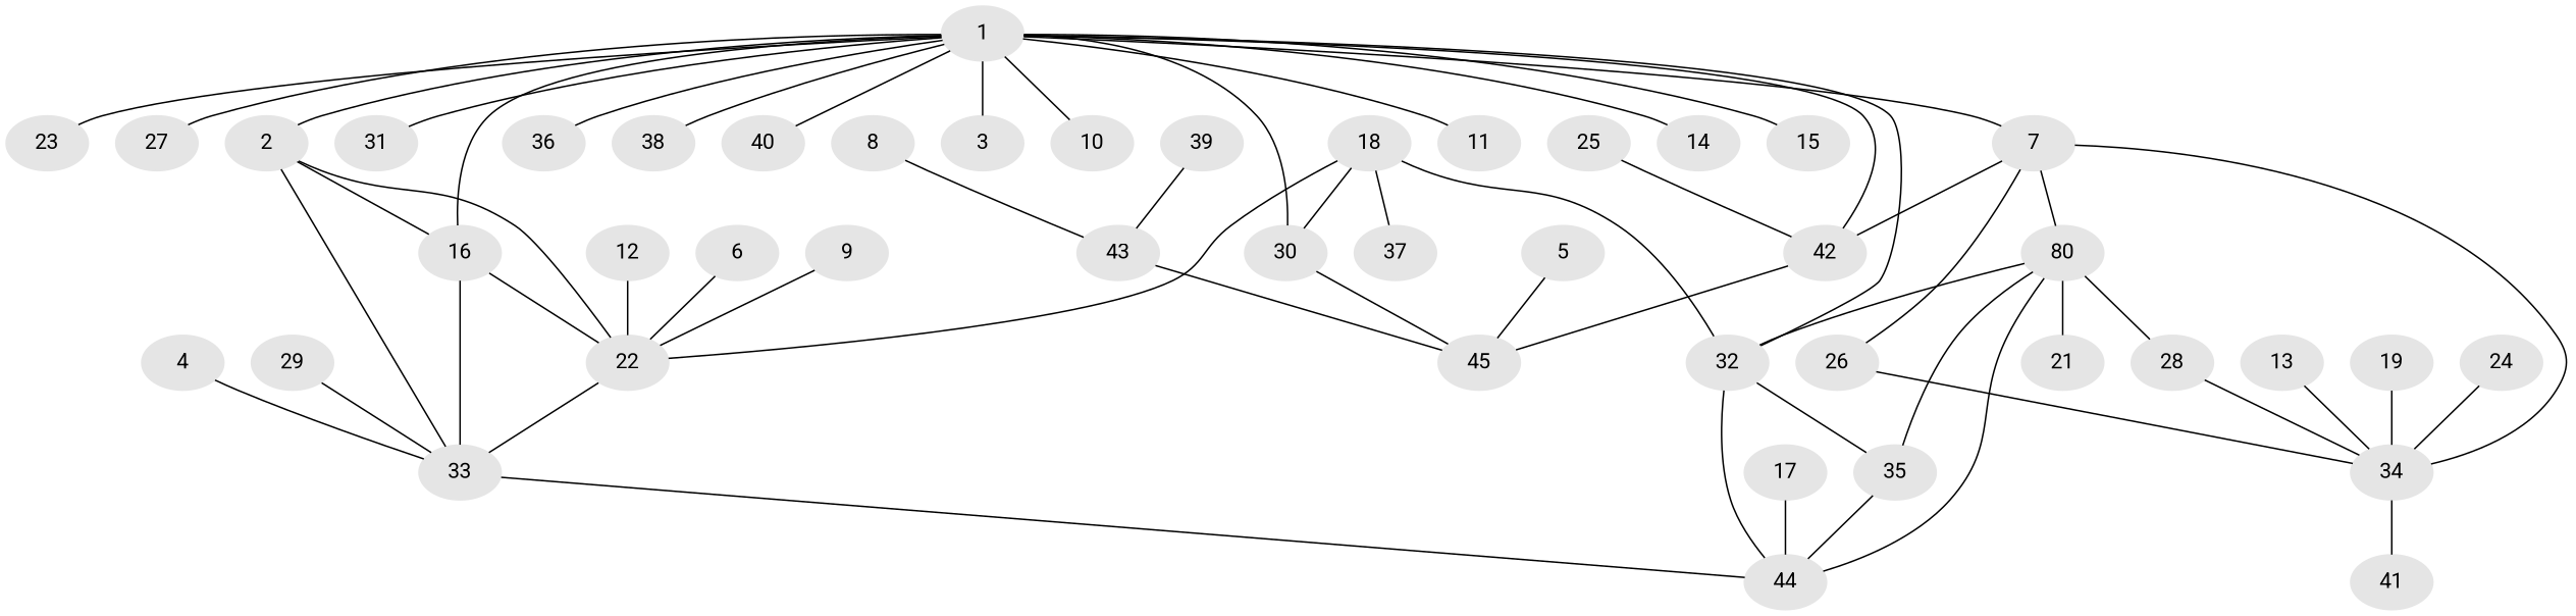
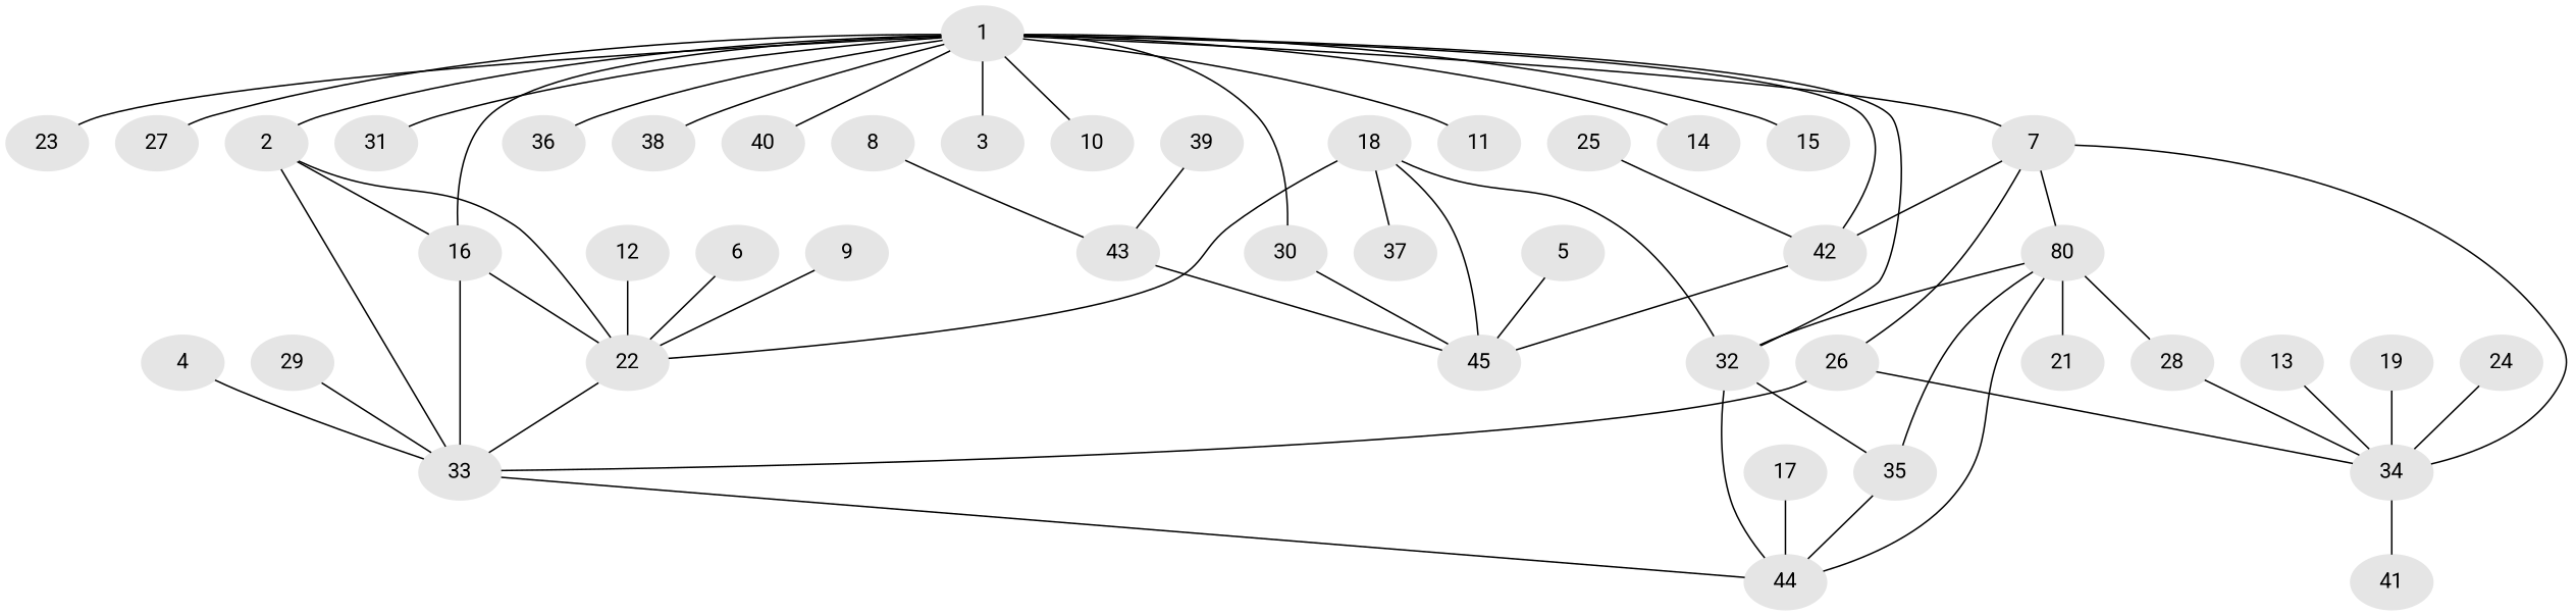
  graph {
    fontname=Roboto
    node [color=gray90 fontname=Roboto style=filled]
    edge [fontname=Roboto weight=1.0]
    1
    2
    3
    7
    10
    11
    14
    15
    16
    23
    27
    30
    31
    32
    36
    38
    40
    42
    22
    33
    n21 [label=80]
    26
    34
    45
    44
    35
    4
    5
    6
    21
    28
    41
    8
    43
    9
    12
    13
    17
    18
    37
    19
    24
    25
    29
    39
    1 -- 2
    1 -- 3
    1 -- 7
    1 -- 10
    1 -- 11
    1 -- 14
    1 -- 15
    1 -- 16
    1 -- 23
    1 -- 27
    1 -- 30
    1 -- 31
    1 -- 32
    1 -- 36
    1 -- 38
    1 -- 40
    1 -- 42
    2 -- 16
    2 -- 22
    2 -- 33
    7 -- 42
    7 -- n21
    7 -- 26 [weight=2.0]
    7 -- 34 [weight=2.0]
    16 -- 22
    16 -- 33
    30 -- 45
    32 -- 44
    32 -- 35
    42 -- 45
    22 -- 33
    33 -- 44
    n21 -- 32
    n21 -- 44
    n21 -- 35
    n21 -- 21
    n21 -- 28
+   26 -- 33
    26 -- 34
    34 -- 41
    35 -- 44
    4 -- 33
    5 -- 45
    6 -- 22
    28 -- 34
    8 -- 43
    43 -- 45
    9 -- 22
    12 -- 22
    13 -- 34
    17 -- 44
    18 -- 32
    18 -- 22
-   18 -- 30 [weight=2.0]
+   18 -- 45 [weight=2.0]
    18 -- 37
    19 -- 34
    24 -- 34
    25 -- 42
    29 -- 33
    39 -- 43
  }
